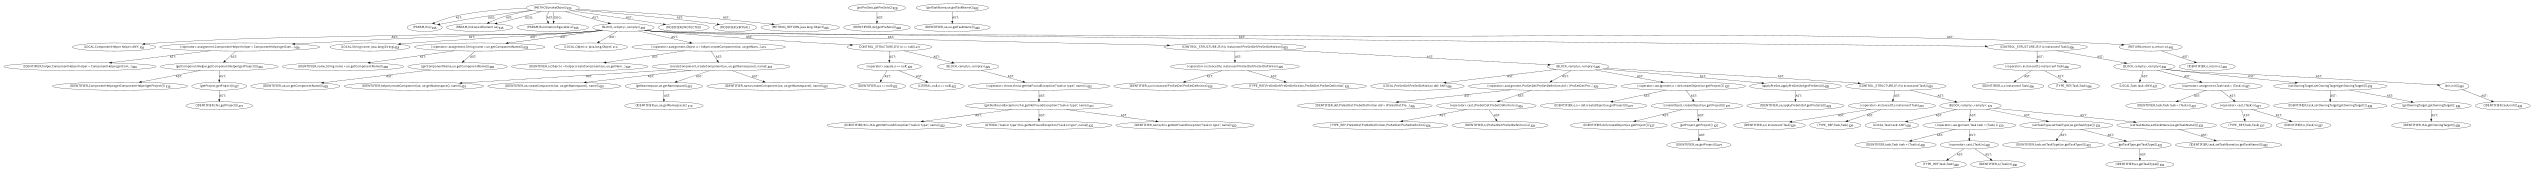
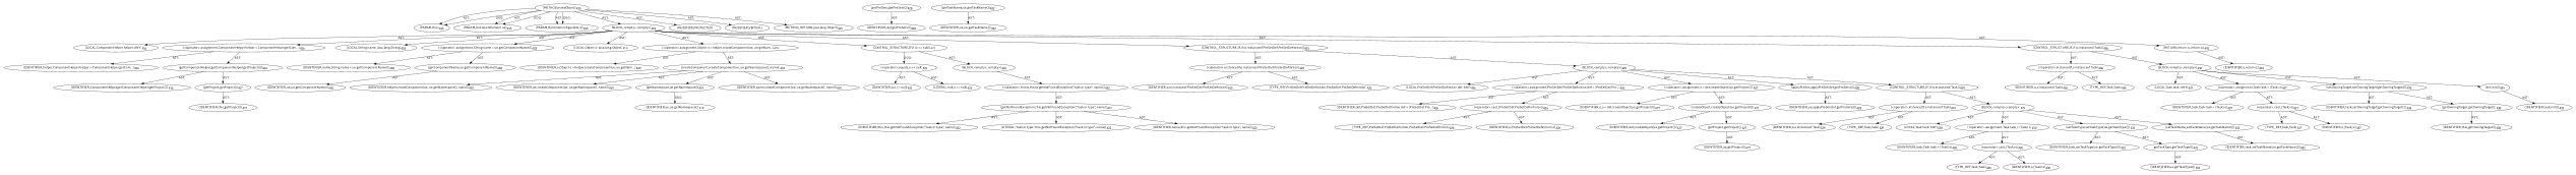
  digraph {
    fontname="IBM Plex Sans"
    node [fontname="IBM Plex Sans"]
    edge [fontname="IBM Plex Sans"]
    n1 [label=<(METHOD,makeObject)<SUB>415</SUB>>]
    n2 [label=<(PARAM,this)<SUB>415</SUB>>]
    n3 [label=<(PARAM,UnknownElement ue)<SUB>415</SUB>>]
    n4 [label=<(PARAM,RuntimeConfigurable w)<SUB>415</SUB>>]
    n5 [label=<(BLOCK,&lt;empty&gt;,&lt;empty&gt;)<SUB>415</SUB>>]
    n6 [label=<(MODIFIER,PROTECTED)>]
    n7 [label=<(MODIFIER,VIRTUAL)>]
    n8 [label=<(METHOD_RETURN,java.lang.Object)<SUB>415</SUB>>]
    n9 [label=<(LOCAL,ComponentHelper helper: ANY)<SUB>416</SUB>>]
    n10 [label=<(&lt;operator&gt;.assignment,ComponentHelper helper = ComponentHelper.getCom...)<SUB>416</SUB>>]
    n11 [label=<(LOCAL,String name: java.lang.String)<SUB>418</SUB>>]
    n12 [label=<(&lt;operator&gt;.assignment,String name = ue.getComponentName())<SUB>418</SUB>>]
    n13 [label=<(LOCAL,Object o: java.lang.Object)<SUB>419</SUB>>]
    n14 [label=<(&lt;operator&gt;.assignment,Object o = helper.createComponent(ue, ue.getNam...)<SUB>419</SUB>>]
    n15 [label=<(CONTROL_STRUCTURE,IF,if (o == null))<SUB>421</SUB>>]
    n16 [label=<(CONTROL_STRUCTURE,IF,if (o instanceof PreSetDef.PreSetDefinition))<SUB>425</SUB>>]
    n17 [label=<(CONTROL_STRUCTURE,IF,if (o instanceof Task))<SUB>436</SUB>>]
    n18 [label=<(RETURN,return o;,return o;)<SUB>441</SUB>>]
    n19 [label=<(IDENTIFIER,helper,ComponentHelper helper = ComponentHelper.getCom...)<SUB>416</SUB>>]
    n20 [label=<(getComponentHelper,getComponentHelper(getProject()))<SUB>416</SUB>>]
    n21 [label=<(IDENTIFIER,name,String name = ue.getComponentName())<SUB>418</SUB>>]
    n22 [label=<(getComponentName,ue.getComponentName())<SUB>418</SUB>>]
    n23 [label=<(IDENTIFIER,o,Object o = helper.createComponent(ue, ue.getNam...)<SUB>419</SUB>>]
    n24 [label=<(createComponent,createComponent(ue, ue.getNamespace(), name))<SUB>419</SUB>>]
    n25 [label=<(&lt;operator&gt;.equals,o == null)<SUB>421</SUB>>]
    n26 [label=<(BLOCK,&lt;empty&gt;,&lt;empty&gt;)<SUB>421</SUB>>]
    n27 [label=<(&lt;operator&gt;.instanceOf,o instanceof PreSetDef.PreSetDefinition)<SUB>425</SUB>>]
    n28 [label=<(BLOCK,&lt;empty&gt;,&lt;empty&gt;)<SUB>425</SUB>>]
    n29 [label=<(&lt;operator&gt;.instanceOf,o instanceof Task)<SUB>436</SUB>>]
    n30 [label=<(BLOCK,&lt;empty&gt;,&lt;empty&gt;)<SUB>436</SUB>>]
    n31 [label=<(IDENTIFIER,o,return o;)<SUB>441</SUB>>]
    n32 [label=<(IDENTIFIER,ComponentHelper,getComponentHelper(getProject()))<SUB>416</SUB>>]
    n33 [label=<(getProject,getProject())<SUB>417</SUB>>]
    n34 [label=<(IDENTIFIER,this,getProject())<SUB>417</SUB>>]
    n35 [label=<(IDENTIFIER,ue,ue.getComponentName())<SUB>418</SUB>>]
    n36 [label=<(IDENTIFIER,helper,createComponent(ue, ue.getNamespace(), name))<SUB>419</SUB>>]
    n37 [label=<(IDENTIFIER,ue,createComponent(ue, ue.getNamespace(), name))<SUB>419</SUB>>]
    n38 [label=<(getNamespace,ue.getNamespace())<SUB>419</SUB>>]
    n39 [label=<(IDENTIFIER,name,createComponent(ue, ue.getNamespace(), name))<SUB>419</SUB>>]
    n40 [label=<(IDENTIFIER,ue,ue.getNamespace())<SUB>419</SUB>>]
    n41 [label=<(IDENTIFIER,o,o == null)<SUB>421</SUB>>]
    n42 [label=<(LITERAL,null,o == null)<SUB>421</SUB>>]
    n43 [label=<(&lt;operator&gt;.throw,throw getNotFoundException(&quot;task or type&quot;, name);)<SUB>422</SUB>>]
    n44 [label=<(getNotFoundException,this.getNotFoundException(&quot;task or type&quot;, name))<SUB>422</SUB>>]
    n45 [label=<(IDENTIFIER,this,this.getNotFoundException(&quot;task or type&quot;, name))<SUB>422</SUB>>]
    n46 [label=<(LITERAL,&quot;task or type&quot;,this.getNotFoundException(&quot;task or type&quot;, name))<SUB>422</SUB>>]
    n47 [label=<(IDENTIFIER,name,this.getNotFoundException(&quot;task or type&quot;, name))<SUB>422</SUB>>]
    n48 [label=<(IDENTIFIER,o,o instanceof PreSetDef.PreSetDefinition)<SUB>425</SUB>>]
    n49 [label=<(TYPE_REF,PreSetDef.PreSetDefinition,PreSetDef.PreSetDefinition)<SUB>425</SUB>>]
    n50 [label=<(LOCAL,PreSetDef.PreSetDefinition def: ANY)<SUB>426</SUB>>]
    n51 [label=<(&lt;operator&gt;.assignment,PreSetDef.PreSetDefinition def = (PreSetDef.Pre...)<SUB>426</SUB>>]
    n52 [label=<(&lt;operator&gt;.assignment,o = def.createObject(ue.getProject()))<SUB>427</SUB>>]
    n53 [label=<(applyPreSet,applyPreSet(def.getPreSets()))<SUB>428</SUB>>]
    n54 [label=<(CONTROL_STRUCTURE,IF,if (o instanceof Task))<SUB>429</SUB>>]
    n55 [label=<(IDENTIFIER,def,PreSetDef.PreSetDefinition def = (PreSetDef.Pre...)<SUB>426</SUB>>]
    n56 [label=<(&lt;operator&gt;.cast,(PreSetDef.PreSetDefinition) o)<SUB>426</SUB>>]
    n57 [label=<(IDENTIFIER,o,o = def.createObject(ue.getProject()))<SUB>427</SUB>>]
    n58 [label=<(createObject,createObject(ue.getProject()))<SUB>427</SUB>>]
    n59 [label=<(IDENTIFIER,ue,applyPreSet(def.getPreSets()))<SUB>428</SUB>>]
    n60 [label=<(&lt;operator&gt;.instanceOf,o instanceof Task)<SUB>429</SUB>>]
    n61 [label=<(BLOCK,&lt;empty&gt;,&lt;empty&gt;)<SUB>429</SUB>>]
    n62 [label=<(TYPE_REF,PreSetDef.PreSetDefinition,PreSetDef.PreSetDefinition)<SUB>426</SUB>>]
    n63 [label=<(IDENTIFIER,o,(PreSetDef.PreSetDefinition) o)<SUB>426</SUB>>]
    n64 [label=<(IDENTIFIER,def,createObject(ue.getProject()))<SUB>427</SUB>>]
    n65 [label=<(getProject,getProject())<SUB>427</SUB>>]
    n66 [label=<(IDENTIFIER,ue,getProject())<SUB>427</SUB>>]
    n67 [label=<(getPreSets,getPreSets())<SUB>428</SUB>>]
    n68 [label=<(IDENTIFIER,def,getPreSets())<SUB>428</SUB>>]
    n69 [label=<(IDENTIFIER,o,o instanceof Task)<SUB>429</SUB>>]
    n70 [label=<(TYPE_REF,Task,Task)<SUB>429</SUB>>]
    n71 [label=<(LOCAL,Task task: ANY)<SUB>430</SUB>>]
    n72 [label=<(&lt;operator&gt;.assignment,Task task = (Task) o)<SUB>430</SUB>>]
    n73 [label=<(setTaskType,setTaskType(ue.getTaskType()))<SUB>431</SUB>>]
    n74 [label=<(setTaskName,setTaskName(ue.getTaskName()))<SUB>432</SUB>>]
    n75 [label=<(IDENTIFIER,task,Task task = (Task) o)<SUB>430</SUB>>]
    n76 [label=<(&lt;operator&gt;.cast,(Task) o)<SUB>430</SUB>>]
    n77 [label=<(IDENTIFIER,task,setTaskType(ue.getTaskType()))<SUB>431</SUB>>]
    n78 [label=<(getTaskType,getTaskType())<SUB>431</SUB>>]
    n79 [label=<(IDENTIFIER,task,setTaskName(ue.getTaskName()))<SUB>432</SUB>>]
    n80 [label=<(TYPE_REF,Task,Task)<SUB>430</SUB>>]
    n81 [label=<(IDENTIFIER,o,(Task) o)<SUB>430</SUB>>]
    n82 [label=<(IDENTIFIER,ue,getTaskType())<SUB>431</SUB>>]
    n83 [label=<(getTaskName,ue.getTaskName())<SUB>432</SUB>>]
    n84 [label=<(IDENTIFIER,ue,ue.getTaskName())<SUB>432</SUB>>]
    n85 [label=<(IDENTIFIER,o,o instanceof Task)<SUB>436</SUB>>]
    n86 [label=<(TYPE_REF,Task,Task)<SUB>436</SUB>>]
    n87 [label=<(LOCAL,Task task: ANY)<SUB>437</SUB>>]
    n88 [label=<(&lt;operator&gt;.assignment,Task task = (Task) o)<SUB>437</SUB>>]
    n89 [label=<(setOwningTarget,setOwningTarget(getOwningTarget()))<SUB>478</SUB>>]
    n90 [label=<(init,init())<SUB>439</SUB>>]
    n91 [label=<(IDENTIFIER,task,Task task = (Task) o)<SUB>437</SUB>>]
    n92 [label=<(&lt;operator&gt;.cast,(Task) o)<SUB>437</SUB>>]
    n93 [label=<(IDENTIFIER,task,setOwningTarget(getOwningTarget()))<SUB>438</SUB>>]
    n94 [label=<(getOwningTarget,getOwningTarget())<SUB>438</SUB>>]
    n95 [label=<(IDENTIFIER,task,init())<SUB>439</SUB>>]
    n96 [label=<(TYPE_REF,Task,Task)<SUB>437</SUB>>]
    n97 [label=<(IDENTIFIER,o,(Task) o)<SUB>437</SUB>>]
    n98 [label=<(IDENTIFIER,this,getOwningTarget())<SUB>438</SUB>>]
    n1 -> n2 [label="AST: "]
    n1 -> n2 [label="DDG: "]
    n1 -> n3 [label="AST: "]
    n1 -> n3 [label="DDG: "]
    n1 -> n4 [label="AST: "]
    n1 -> n4 [label="DDG: "]
    n1 -> n5 [label="AST: "]
    n1 -> n6 [label="AST: "]
    n1 -> n7 [label="AST: "]
    n1 -> n8 [label="AST: "]
    n5 -> n9 [label="AST: "]
    n5 -> n10 [label="AST: "]
    n5 -> n11 [label="AST: "]
    n5 -> n12 [label="AST: "]
    n5 -> n13 [label="AST: "]
    n5 -> n14 [label="AST: "]
    n5 -> n15 [label="AST: "]
    n5 -> n16 [label="AST: "]
    n5 -> n17 [label="AST: "]
    n5 -> n18 [label="AST: "]
    n10 -> n19 [label="AST: "]
    n10 -> n20 [label="AST: "]
    n12 -> n21 [label="AST: "]
    n12 -> n22 [label="AST: "]
    n14 -> n23 [label="AST: "]
    n14 -> n24 [label="AST: "]
-   n15 -> n25 [label="AST: "]
+   n15 -> n25 [label="DDG: "]
    n15 -> n26 [label="AST: "]
    n16 -> n27 [label="AST: "]
    n16 -> n28 [label="AST: "]
    n17 -> n29 [label="AST: "]
    n17 -> n30 [label="AST: "]
    n18 -> n31 [label="AST: "]
    n20 -> n32 [label="AST: "]
    n20 -> n33 [label="AST: "]
    n22 -> n35 [label="AST: "]
    n24 -> n36 [label="AST: "]
    n24 -> n37 [label="AST: "]
    n24 -> n38 [label="AST: "]
    n24 -> n39 [label="AST: "]
    n25 -> n41 [label="AST: "]
    n25 -> n42 [label="AST: "]
    n26 -> n43 [label="AST: "]
    n27 -> n48 [label="AST: "]
    n27 -> n49 [label="AST: "]
    n28 -> n50 [label="AST: "]
    n28 -> n51 [label="AST: "]
    n28 -> n52 [label="AST: "]
    n28 -> n53 [label="AST: "]
    n28 -> n54 [label="AST: "]
    n29 -> n85 [label="AST: "]
    n29 -> n86 [label="AST: "]
    n30 -> n87 [label="AST: "]
    n30 -> n88 [label="AST: "]
    n30 -> n89 [label="AST: "]
    n30 -> n90 [label="AST: "]
    n33 -> n34 [label="AST: "]
-   n38 -> n40 [label="AST: "]
+   n38 -> n40 [label="DDG: "]
    n43 -> n44 [label="AST: "]
    n44 -> n45 [label="AST: "]
    n44 -> n46 [label="AST: "]
    n44 -> n47 [label="AST: "]
    n51 -> n55 [label="AST: "]
    n51 -> n56 [label="AST: "]
    n52 -> n57 [label="AST: "]
    n52 -> n58 [label="AST: "]
    n53 -> n59 [label="AST: "]
    n54 -> n60 [label="AST: "]
    n54 -> n61 [label="AST: "]
    n56 -> n62 [label="AST: "]
    n56 -> n63 [label="AST: "]
    n58 -> n64 [label="AST: "]
    n58 -> n65 [label="AST: "]
    n60 -> n69 [label="AST: "]
    n60 -> n70 [label="AST: "]
    n61 -> n71 [label="AST: "]
    n61 -> n72 [label="AST: "]
    n61 -> n73 [label="AST: "]
    n61 -> n74 [label="AST: "]
    n65 -> n66 [label="AST: "]
    n67 -> n68 [label="AST: "]
    n72 -> n75 [label="AST: "]
    n72 -> n76 [label="AST: "]
    n73 -> n77 [label="AST: "]
    n73 -> n78 [label="AST: "]
    n74 -> n79 [label="AST: "]
    n76 -> n80 [label="AST: "]
    n76 -> n81 [label="AST: "]
    n78 -> n82 [label="AST: "]
    n83 -> n84 [label="AST: "]
    n88 -> n91 [label="AST: "]
    n88 -> n92 [label="AST: "]
    n89 -> n93 [label="AST: "]
    n89 -> n94 [label="AST: "]
    n90 -> n95 [label="AST: "]
    n92 -> n96 [label="AST: "]
    n92 -> n97 [label="AST: "]
    n94 -> n98 [label="AST: "]
  }
